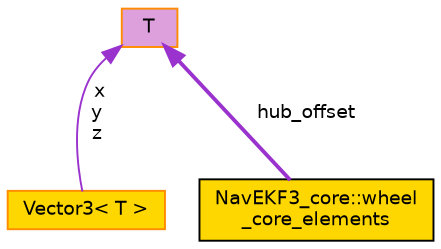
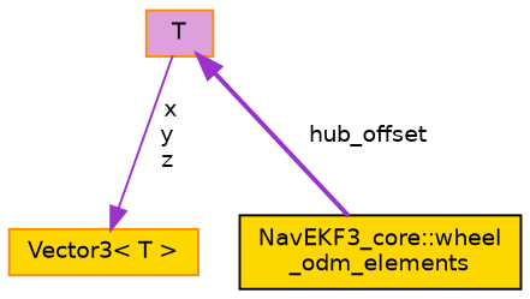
  digraph {
    node [color=darkorange fillcolor=gold fontname=Helvetica fontsize=10 shape=record style=filled]
    edge [color=darkorchid3 dir=back fontname=Helvetica fontsize=10 labelfontname=Helvetica labelfontsize=10]
-   n1 [color=black fontcolor=black height=0.2 label="NavEKF3_core::wheel\l_core_elements" width=0.4]
+   n1 [color=black fontcolor=black height=0.2 label="NavEKF3_core::wheel\l_odm_elements" width=0.4]
    n2 [height=0.2 label="Vector3\< T \>" width=0.4]
    n3 [fillcolor=plum height=0.2 label=T width=0.4]
    n3 -> n1 [label=" hub_offset" style=bold]
-   n3 -> n2 [label=" x\ny\nz" style=solid]
+   n2 -> n3 [label=" x\ny\nz" style=solid]
  }
